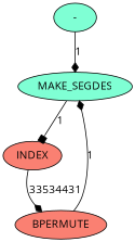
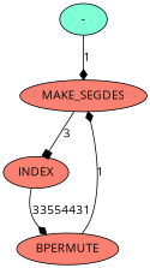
  digraph {
    fontname="Open Sans"
    node [fillcolor=aquamarine fontname="Open Sans" style=filled]
    edge [arrowhead=diamond cost=1 fontname="Open Sans"]
    n1 [cost=43 label="-"]
-   n2 [cost=86 label=MAKE_SEGDES]
+   n2 [cost=86 fillcolor=salmon label=MAKE_SEGDES]
    n3 [cost=1462 fillcolor=salmon label=INDEX]
    n4 [cost=76014239 fillcolor=salmon label=BPERMUTE]
    n1 -> n2 [label=1]
-   n2 -> n3 [arrowhead=box label=1]
-   n3 -> n4 [cost=33554431 label=33534431]
+   n2 -> n3 [arrowhead=box label=3]
+   n3 -> n4 [cost=33554431 label=33554431]
    n4 -> n2 [label=1]
  }
